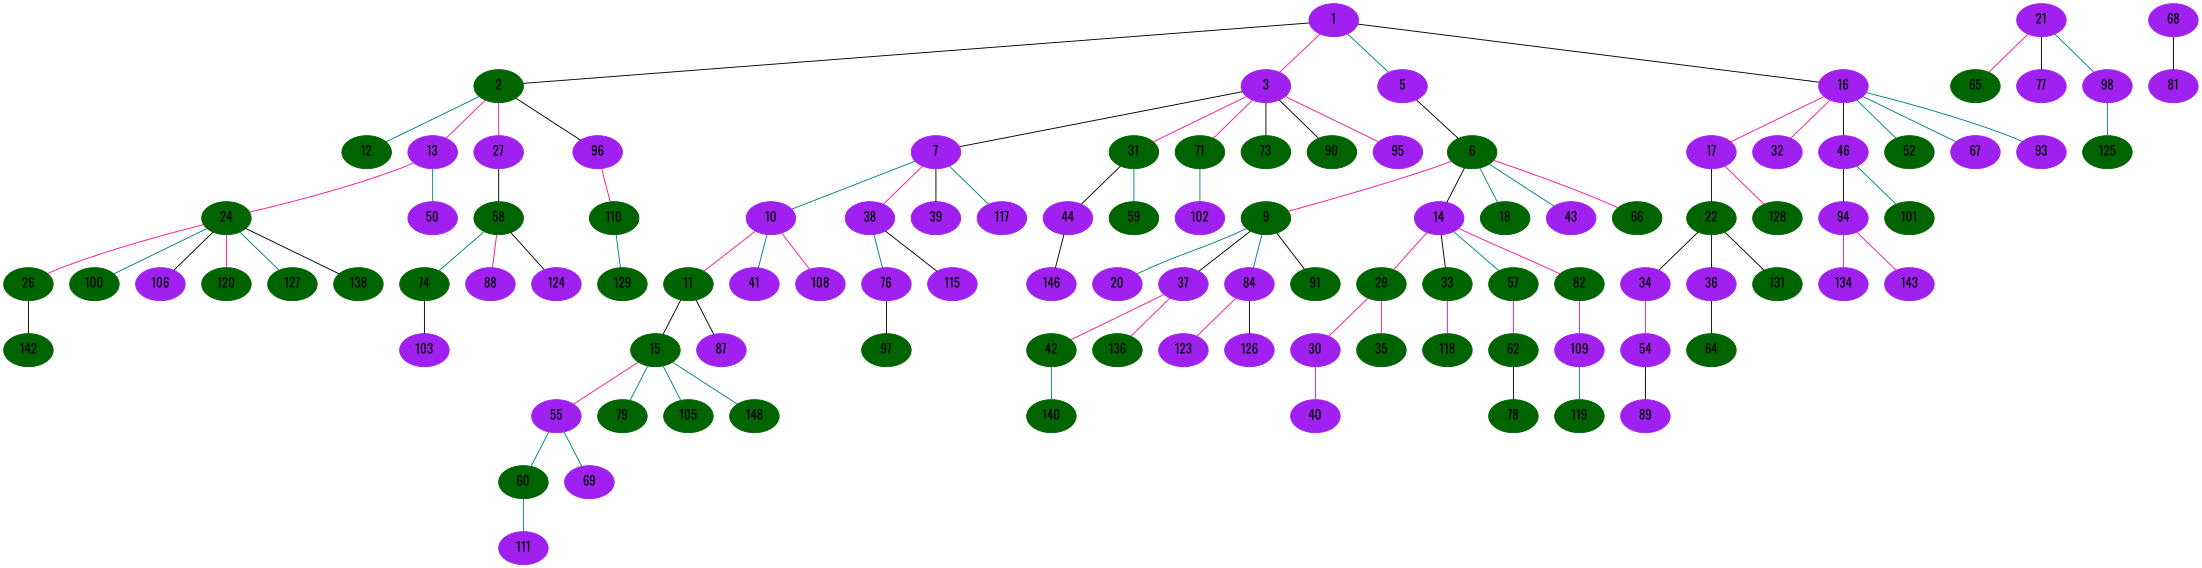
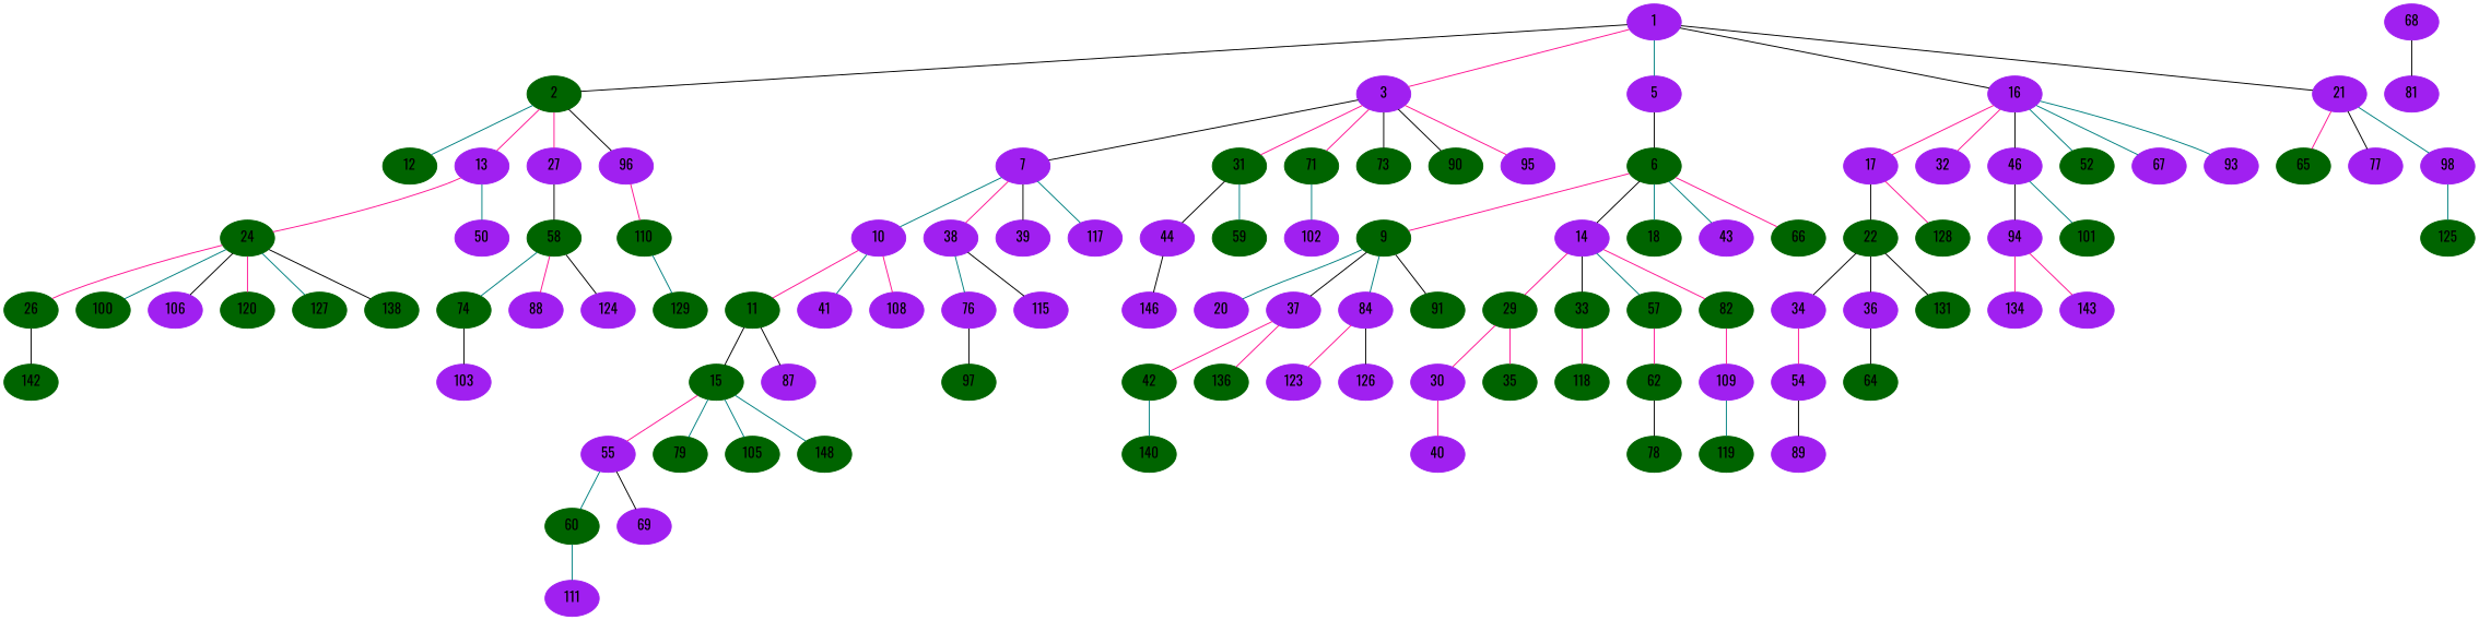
  graph {
    fontname=Oswald
    node [color=purple fontname=Oswald style=filled]
    edge [color=black fontname=Oswald]
    1 [super="+19"]
    2 [color=darkgreen super="+8"]
    3 [super="+4"]
    5
    16 [super="+28"]
    21 [super="+53"]
    12 [color=darkgreen super="+48"]
    13 [super="+83"]
    27
    96
    7 [super="+25"]
    31 [color=darkgreen super="+56"]
    71 [color=darkgreen]
    73 [color=darkgreen]
    90 [color=darkgreen]
    95
    6 [color=darkgreen super="+85"]
    17 [super="+23"]
    32
    46 [super="+139"]
    52 [color=darkgreen]
    67 [super="+92"]
    93
    65 [color=darkgreen]
    77
    98 [super="+132"]
    24 [color=darkgreen super="+47"]
    50
    58 [color=darkgreen super="+121"]
    110 [color=darkgreen super="+122"]
    10 [super="+51"]
    38
    39
    117
    44
    59 [color=darkgreen]
    102 [super="+144"]
    9 [color=darkgreen super="+61"]
    14
    18 [color=darkgreen]
    43
    66 [color=darkgreen super="+112"]
    20 [super="+70"]
    37 [super="+63"]
    84
    91 [color=darkgreen]
    29 [color=darkgreen]
    33 [color=darkgreen super="+72"]
    57 [color=darkgreen super="+147"]
    82 [color=darkgreen super="+113"]
    11 [color=darkgreen]
    41 [super="+116"]
    108
    76 [super="+80"]
    115
    42 [color=darkgreen super="+135"]
    136 [color=darkgreen]
    123
    126
    15 [color=darkgreen super="+130"]
    87
    55
    79 [color=darkgreen]
    105 [color=darkgreen]
    148 [color=darkgreen]
    26 [color=darkgreen super="+75"]
    100 [color=darkgreen]
    106
    120 [color=darkgreen]
    127 [color=darkgreen]
    138 [color=darkgreen]
    30
    35 [color=darkgreen super="+107"]
    118 [color=darkgreen]
    62 [color=darkgreen super="+145"]
    68 [super="+114"]
    81
    109
    60 [color=darkgreen super="+99"]
    69 [super="+141"]
    22 [color=darkgreen super="+86"]
    128 [color=darkgreen]
    94 [super="+133"]
    101 [color=darkgreen super="+104"]
    34
    36 [super="+45"]
    131 [color=darkgreen]
    125 [color=darkgreen]
    54
    64 [color=darkgreen]
    142 [color=darkgreen]
    74 [color=darkgreen]
    88
    124
    40 [super="+49"]
    146
    89
    140 [color=darkgreen]
    97 [color=darkgreen]
    134
    143
    111
    78 [color=darkgreen]
    103
    119 [color=darkgreen super="+137"]
    129 [color=darkgreen]
    1 -- 2
    1 -- 3 [color=deeppink]
    1 -- 5 [color=teal]
    1 -- 16
+   1 -- 21
    2 -- 12 [color=teal]
    2 -- 13 [color=deeppink]
    2 -- 27 [color=deeppink]
    2 -- 96
    3 -- 7
    3 -- 31 [color=deeppink]
    3 -- 71 [color=deeppink]
    3 -- 73
    3 -- 90
    3 -- 95 [color=deeppink]
    5 -- 6
    16 -- 17 [color=deeppink]
    16 -- 32 [color=deeppink]
    16 -- 46
    16 -- 52 [color=teal]
    16 -- 67 [color=teal]
    16 -- 93 [color=teal]
    21 -- 65 [color=deeppink]
    21 -- 77
    21 -- 98 [color=teal]
    13 -- 24 [color=deeppink]
    13 -- 50 [color=teal]
    27 -- 58
    96 -- 110 [color=deeppink]
    7 -- 10 [color=teal]
    7 -- 38 [color=deeppink]
    7 -- 39
    7 -- 117 [color=teal]
    31 -- 44
    31 -- 59 [color=teal]
    71 -- 102 [color=teal]
    6 -- 9 [color=deeppink]
    6 -- 14
    6 -- 18 [color=teal]
    6 -- 43 [color=teal]
    6 -- 66 [color=deeppink]
    17 -- 22
    17 -- 128 [color=deeppink]
    46 -- 94
    46 -- 101 [color=teal]
    98 -- 125 [color=teal]
    24 -- 26 [color=deeppink]
    24 -- 100 [color=teal]
    24 -- 106
    24 -- 120 [color=deeppink]
    24 -- 127 [color=teal]
    24 -- 138
    58 -- 74 [color=teal]
    58 -- 88 [color=deeppink]
    58 -- 124
    110 -- 129 [color=teal]
    10 -- 11 [color=deeppink]
    10 -- 41 [color=teal]
    10 -- 108 [color=deeppink]
    38 -- 76 [color=teal]
    38 -- 115
    44 -- 146
    9 -- 20 [color=teal]
    9 -- 37
    9 -- 84 [color=teal]
    9 -- 91
    14 -- 29 [color=deeppink]
    14 -- 33
    14 -- 57 [color=teal]
    14 -- 82 [color=deeppink]
    37 -- 42 [color=deeppink]
    37 -- 136 [color=deeppink]
    84 -- 123 [color=deeppink]
    84 -- 126
    29 -- 30 [color=deeppink]
    29 -- 35 [color=deeppink]
    33 -- 118 [color=deeppink]
    57 -- 62 [color=deeppink]
    82 -- 109 [color=deeppink]
    11 -- 15
    11 -- 87
    76 -- 97
    42 -- 140 [color=teal]
    15 -- 55 [color=deeppink]
    15 -- 79 [color=teal]
    15 -- 105 [color=teal]
    15 -- 148 [color=teal]
    55 -- 60 [color=teal]
-   55 -- 69 [color=teal]
+   55 -- 69
    26 -- 142
    30 -- 40 [color=deeppink]
    62 -- 78
    68 -- 81
    109 -- 119 [color=teal]
    60 -- 111 [color=teal]
    22 -- 34
    22 -- 36
    22 -- 131
    94 -- 134 [color=deeppink]
    94 -- 143 [color=deeppink]
    34 -- 54 [color=deeppink]
    36 -- 64
    54 -- 89
    74 -- 103
  }
